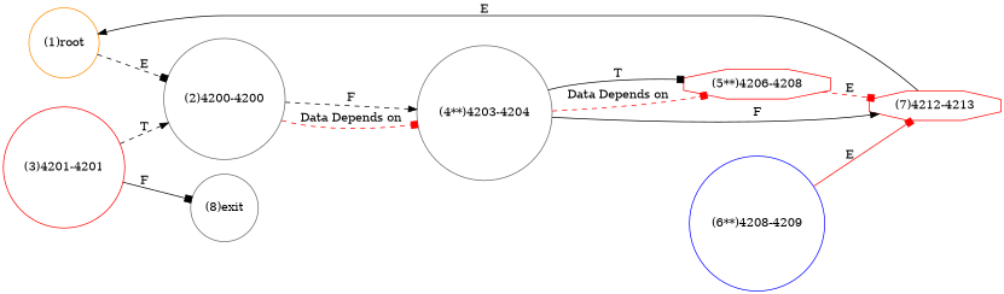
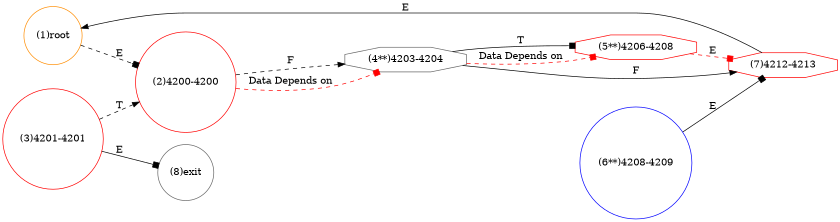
  digraph {
    rankdir=LR
    node [color=red shape=circle]
    edge [arrowhead=box style=dashed]
    n1 [color=darkorange label="(1)root"]
-   n2 [color=gray40 label="(2)4200-4200"]
-   n3 [color=gray40 label="(4**)4203-4204"]
+   n2 [label="(2)4200-4200"]
+   n3 [color=gray40 label="(4**)4203-4204" shape=octagon]
    n4 [label="(3)4201-4201"]
    n5 [color=gray40 label="(8)exit"]
    n6 [label="(5**)4206-4208" shape=octagon]
    n7 [label="(7)4212-4213" shape=octagon]
    n8 [color=blue label="(6**)4208-4209"]
    n1 -> n2 [label=E]
    n2 -> n3 [arrowhead=normal label=F]
    n2 -> n3 [color=red label="Data Depends on"]
    n3 -> n6 [label=T style=solid]
    n3 -> n6 [color=red label="Data Depends on"]
    n3 -> n7 [arrowhead=normal label=F style=solid]
    n4 -> n2 [arrowhead=normal label=T]
-   n4 -> n5 [label=F style=solid]
+   n4 -> n5 [label=E style=solid]
    n6 -> n7 [color=red label=E]
    n7 -> n1 [arrowhead=normal label=E style=solid]
-   n8 -> n7 [label=E style=solid color=red]
+   n8 -> n7 [label=E style=solid]
  }
